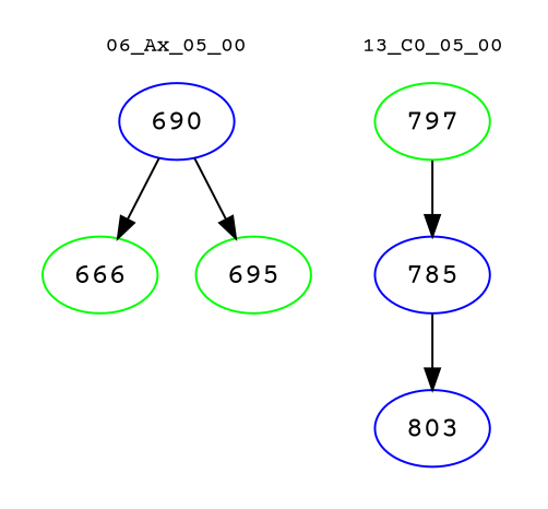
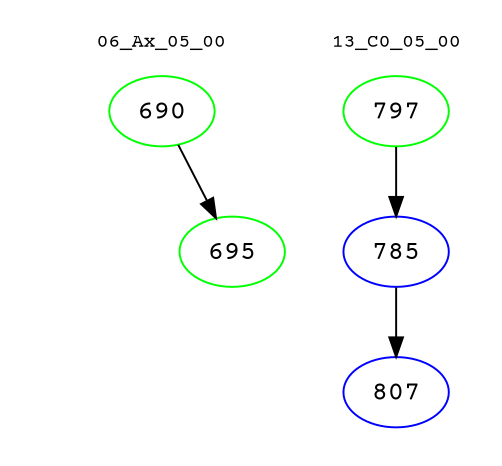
  digraph {
    fontname="Courier Prime"
    node [color=blue fontname="Courier Prime"]
    edge [color=black fontname="Courier Prime"]
-   n1 [label=690]
-   n2 [color=green label=666]
+   n1 [color=green label=690]
    n3 [color=green label=695]
    n4 [label=785]
    n5 [color=green label=797]
-   n6 [label=803]
+   n6 [label=807]
    subgraph cluster_1 {
      color=white
      fontsize=10
      label="06_Ax_05_00"
      n1
-     n2
      n3
    }
    subgraph cluster_2 {
      color=white
      fontsize=10
      label="13_C0_05_00"
      n4
      n5
      n6
    }
-   n1 -> n2
    n1 -> n3
    n4 -> n6
    n5 -> n4
  }
